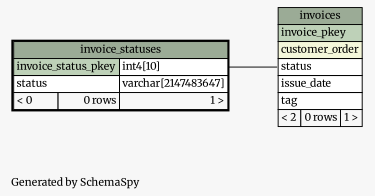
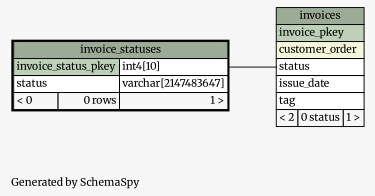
  digraph {
    bgcolor="#f7f7f7"
    fontname=Merriweather
    fontsize=11
    label="\nGenerated by SchemaSpy"
    labeljust=l
    nodesep=0.18
    rankdir=RL
    ranksep=0.46
    node [fontname=Merriweather fontsize=11 shape=plaintext]
-   n1 [label=<     <TABLE BORDER="0" CELLBORDER="1" CELLSPACING="0" BGCOLOR="#ffffff">       <TR><TD COLSPAN="3" BGCOLOR="#9bab96" ALIGN="CENTER">invoices</TD></TR>       <TR><TD PORT="invoice_pkey" COLSPAN="3" BGCOLOR="#bed1b8" ALIGN="LEFT">invoice_pkey</TD></TR>       <TR><TD PORT="customer_order" COLSPAN="3" BGCOLOR="#f4f7da" ALIGN="LEFT">customer_order</TD></TR>       <TR><TD PORT="status" COLSPAN="3" ALIGN="LEFT">status</TD></TR>       <TR><TD PORT="issue_date" COLSPAN="3" ALIGN="LEFT">issue_date</TD></TR>       <TR><TD PORT="tag" COLSPAN="3" ALIGN="LEFT">tag</TD></TR>       <TR><TD ALIGN="LEFT" BGCOLOR="#f7f7f7">&lt; 2</TD><TD ALIGN="RIGHT" BGCOLOR="#f7f7f7">0 rows</TD><TD ALIGN="RIGHT" BGCOLOR="#f7f7f7">1 &gt;</TD></TR>     </TABLE>>]
+   n1 [label=<     <TABLE BORDER="0" CELLBORDER="1" CELLSPACING="0" BGCOLOR="#ffffff">       <TR><TD COLSPAN="3" BGCOLOR="#9bab96" ALIGN="CENTER">invoices</TD></TR>       <TR><TD PORT="invoice_pkey" COLSPAN="3" BGCOLOR="#bed1b8" ALIGN="LEFT">invoice_pkey</TD></TR>       <TR><TD PORT="customer_order" COLSPAN="3" BGCOLOR="#f4f7da" ALIGN="LEFT">customer_order</TD></TR>       <TR><TD PORT="status" COLSPAN="3" ALIGN="LEFT">status</TD></TR>       <TR><TD PORT="issue_date" COLSPAN="3" ALIGN="LEFT">issue_date</TD></TR>       <TR><TD PORT="tag" COLSPAN="3" ALIGN="LEFT">tag</TD></TR>       <TR><TD ALIGN="LEFT" BGCOLOR="#f7f7f7">&lt; 2</TD><TD ALIGN="RIGHT" BGCOLOR="#f7f7f7">0 status</TD><TD ALIGN="RIGHT" BGCOLOR="#f7f7f7">1 &gt;</TD></TR>     </TABLE>>]
    n2 [label=<     <TABLE BORDER="2" CELLBORDER="1" CELLSPACING="0" BGCOLOR="#ffffff">       <TR><TD COLSPAN="3" BGCOLOR="#9bab96" ALIGN="CENTER">invoice_statuses</TD></TR>       <TR><TD PORT="invoice_status_pkey" COLSPAN="2" BGCOLOR="#bed1b8" ALIGN="LEFT">invoice_status_pkey</TD><TD PORT="invoice_status_pkey.type" ALIGN="LEFT">int4[10]</TD></TR>       <TR><TD PORT="status" COLSPAN="2" ALIGN="LEFT">status</TD><TD PORT="status.type" ALIGN="LEFT">varchar[2147483647]</TD></TR>       <TR><TD ALIGN="LEFT" BGCOLOR="#f7f7f7">&lt; 0</TD><TD ALIGN="RIGHT" BGCOLOR="#f7f7f7">0 rows</TD><TD ALIGN="RIGHT" BGCOLOR="#f7f7f7">1 &gt;</TD></TR>     </TABLE>>]
    n1 -> n2 [arrowhead=none arrowsize=0.8 arrowtail=crowodot headport="invoice_status_pkey.type:e" tailport="status:w" fontname=Merriweather]
  }
